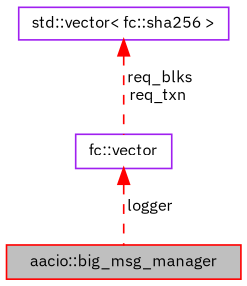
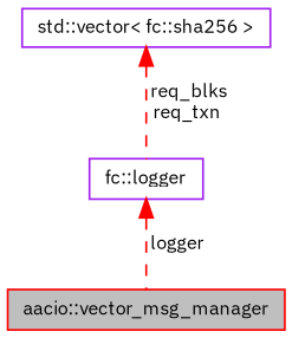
  digraph {
    fontname="IBM Plex Sans"
    node [color=purple fillcolor=white fontname="IBM Plex Sans" fontsize=10 shape=record style=filled]
    edge [color=red dir=back fontname="IBM Plex Sans" fontsize=10 labelfontname=Helvetica labelfontsize=10 style=dashed]
-   n1 [color=red fillcolor=grey75 fontcolor=black height=0.2 label="aacio::big_msg_manager" width=0.4]
+   n1 [color=red fillcolor=grey75 fontcolor=black height=0.2 label="aacio::vector_msg_manager" width=0.4]
    n2 [height=0.2 label="std::vector\< fc::sha256 \>" width=0.4]
-   n3 [height=0.2 label="fc::vector" width=0.4]
+   n3 [height=0.2 label="fc::logger" width=0.4]
    n2 -> n3 [label=" req_blks\nreq_txn"]
    n3 -> n1 [label=" logger"]
  }
